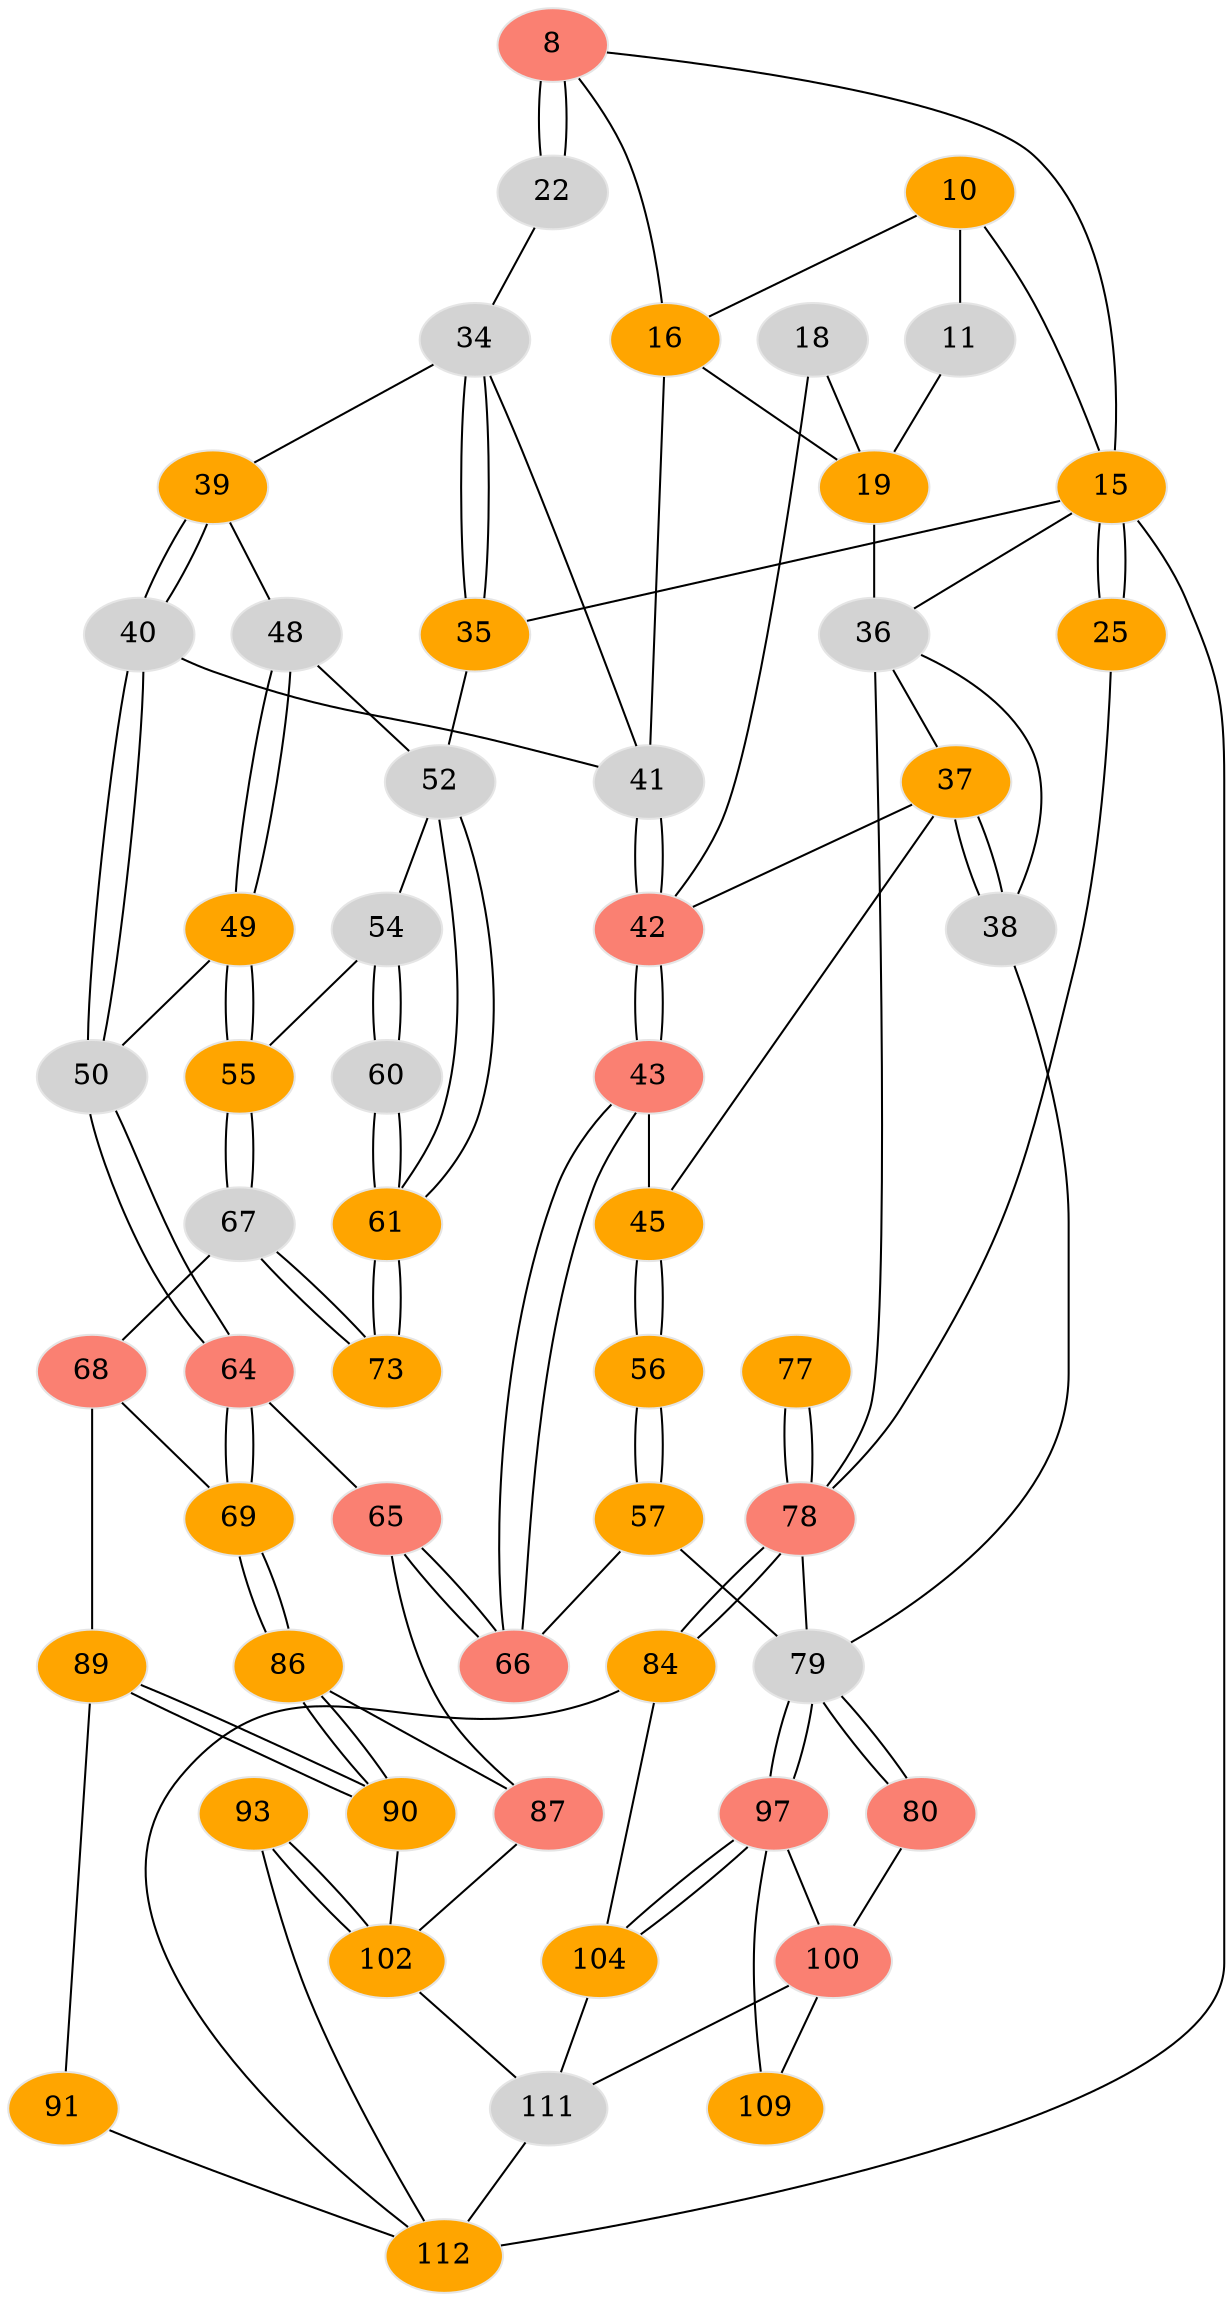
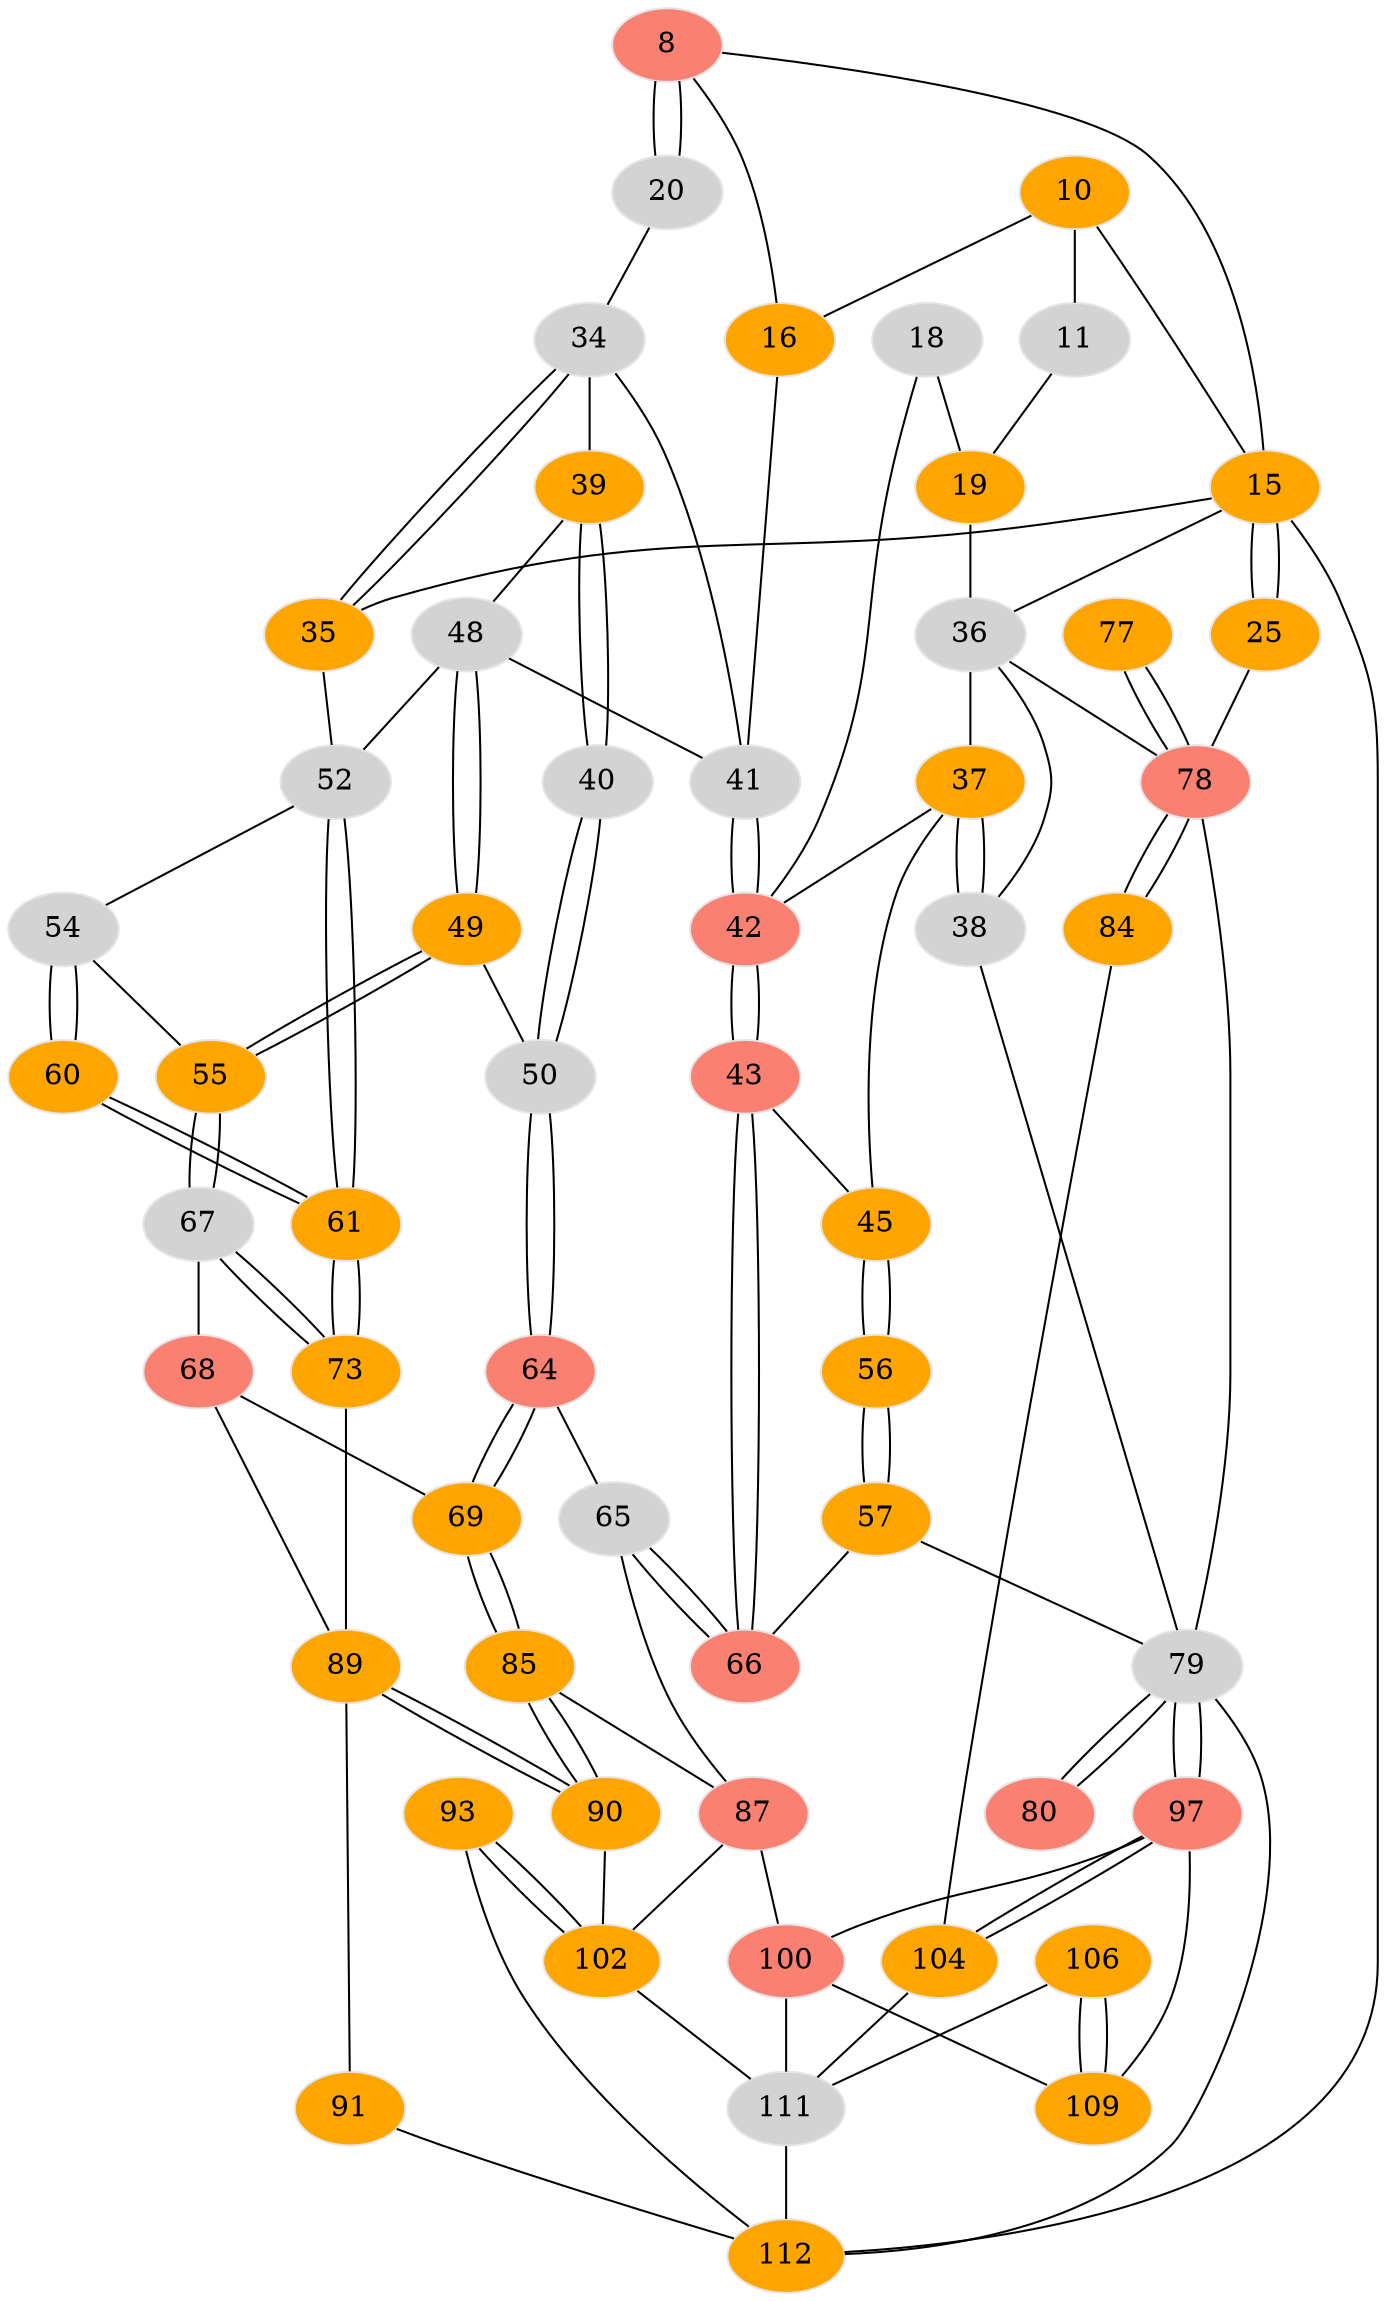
  graph {
    node [color=gray90 fillcolor=orange style=filled]
    8 [fillcolor=salmon super="+1+2"]
    15 [super="+5+4"]
    16 [super="+9"]
-   22 [fillcolor=lightgrey]
+   22 [fillcolor=lightgrey label=20]
    25
    35
    36 [fillcolor=lightgrey super="+31"]
    112 [super="+92+85"]
    19 [super="+17"]
    41 [fillcolor=lightgrey super="+24+20"]
    34 [fillcolor=lightgrey super="+23"]
    10 [super="+7+6"]
    11 [fillcolor=lightgrey]
    78 [fillcolor=salmon super="+29+28+63"]
    52 [fillcolor=lightgrey super="+51+47"]
    37 [super="+33"]
    38 [fillcolor=lightgrey]
    42 [fillcolor=salmon super="+32"]
    18 [fillcolor=lightgrey]
    43 [fillcolor=salmon]
    39
    79 [fillcolor=lightgrey super="+75+74+59"]
    84
    40 [fillcolor=lightgrey]
    48 [fillcolor=lightgrey super="+46"]
    54 [fillcolor=lightgrey super="+53"]
    61
    45 [super="+44"]
    56
    80 [fillcolor=salmon]
    97 [fillcolor=salmon super="+96+95"]
    50 [fillcolor=lightgrey]
    49
    64 [fillcolor=salmon]
    66 [fillcolor=salmon]
    57
    55
    67 [fillcolor=lightgrey]
-   65 [fillcolor=salmon]
+   65 [fillcolor=lightgrey]
    69
-   60 [fillcolor=lightgrey]
+   60
    73
    68 [fillcolor=salmon]
    89 [super="+88"]
    87 [fillcolor=salmon super="+81"]
-   86
+   86 [label=85]
    100 [fillcolor=salmon super="+99"]
    102 [super="+101+94"]
    90
    91 [super="+71"]
    77 [super="+76"]
    104
    109 [super="+105"]
    111 [fillcolor=lightgrey super="+108+110+103"]
    93
+   106
    8 -- 15
    8 -- 16
    8 -- 22 [weight=2]
    8 -- 22
    15 -- 25 [weight=2]
    15 -- 25
    15 -- 35
    15 -- 36
    15 -- 112 [weight=2]
-   16 -- 19
    16 -- 41
    22 -- 34
    25 -- 78
    35 -- 52
    36 -- 78 [weight=2]
    36 -- 37
    36 -- 38
    19 -- 36 [weight=2]
    41 -- 42 [weight=2]
    41 -- 42
    34 -- 35
    34 -- 35
    34 -- 41
    34 -- 39
    10 -- 15
    10 -- 16
    10 -- 11 [weight=2]
    11 -- 19
    78 -- 79 [weight=2]
    78 -- 84
    78 -- 84
    52 -- 54
    52 -- 61
    52 -- 61
    37 -- 38
    37 -- 38
    37 -- 42
    37 -- 45
    38 -- 79
    42 -- 43
    42 -- 43
    18 -- 19 [weight=2]
    18 -- 42
    43 -- 45
    43 -- 66
    43 -- 66
    39 -- 40
    39 -- 40
    39 -- 48
    79 -- 80
    79 -- 80
    79 -- 97 [weight=2]
    79 -- 97
-   84 -- 112
+   79 -- 112
    84 -- 104
-   40 -- 41
+   48 -- 41
    40 -- 50
    40 -- 50
    48 -- 52 [weight=2]
    48 -- 49
    48 -- 49
    54 -- 55
    54 -- 60 [weight=2]
    54 -- 60
    61 -- 73
    61 -- 73
    45 -- 56 [weight=2]
    45 -- 56
    56 -- 57
    56 -- 57
    97 -- 100 [weight=2]
    97 -- 104
    97 -- 104
    97 -- 109
    50 -- 64
    50 -- 64
    49 -- 50
    49 -- 55
    49 -- 55
    64 -- 65
    64 -- 69
    64 -- 69
    57 -- 79
    57 -- 66
    55 -- 67
    55 -- 67
    67 -- 73
    67 -- 73
    67 -- 68
    65 -- 66
    65 -- 66
    65 -- 87
    69 -- 86
    69 -- 86
    60 -- 61
    60 -- 61
+   73 -- 89
    68 -- 69
    68 -- 89
    89 -- 90
    89 -- 90
    89 -- 91 [weight=2]
-   80 -- 100
+   87 -- 100
    87 -- 102
    86 -- 87
    86 -- 90
    86 -- 90
    100 -- 109
    100 -- 111 [weight=2]
    102 -- 111
    90 -- 102
    91 -- 112 [weight=2]
    77 -- 78 [weight=2]
    77 -- 78
    104 -- 111
    111 -- 112 [weight=2]
    93 -- 112
    93 -- 102 [weight=2]
    93 -- 102
+   106 -- 109 [weight=2]
+   106 -- 109
+   106 -- 111
  }
